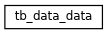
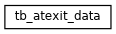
  digraph {
    rankdir=TB
-   n1 [color=black fillcolor=white fontname=Helvetica fontsize=10 height=0.2 label=tb_data_data shape=record style=filled width=0.4]
+   n1 [color=black fillcolor=white fontname=Helvetica fontsize=10 height=0.2 label=tb_atexit_data shape=record style=filled width=0.4]
  }
